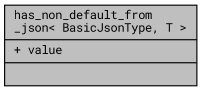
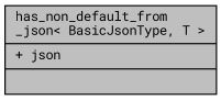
  digraph {
    fontname="Roboto Mono"
-   n1 [color=black fillcolor=grey75 fontcolor=black fontname="Roboto Mono" fontsize=10 height=0.2 label="{has_non_default_from\l_json\< BasicJsonType, T \>\n|+ value\l|}" shape=record style=filled width=0.4]
+   n1 [color=black fillcolor=grey75 fontcolor=black fontname="Roboto Mono" fontsize=10 height=0.2 label="{has_non_default_from\l_json\< BasicJsonType, T \>\n|+ json\l|}" shape=record style=filled width=0.4]
  }
